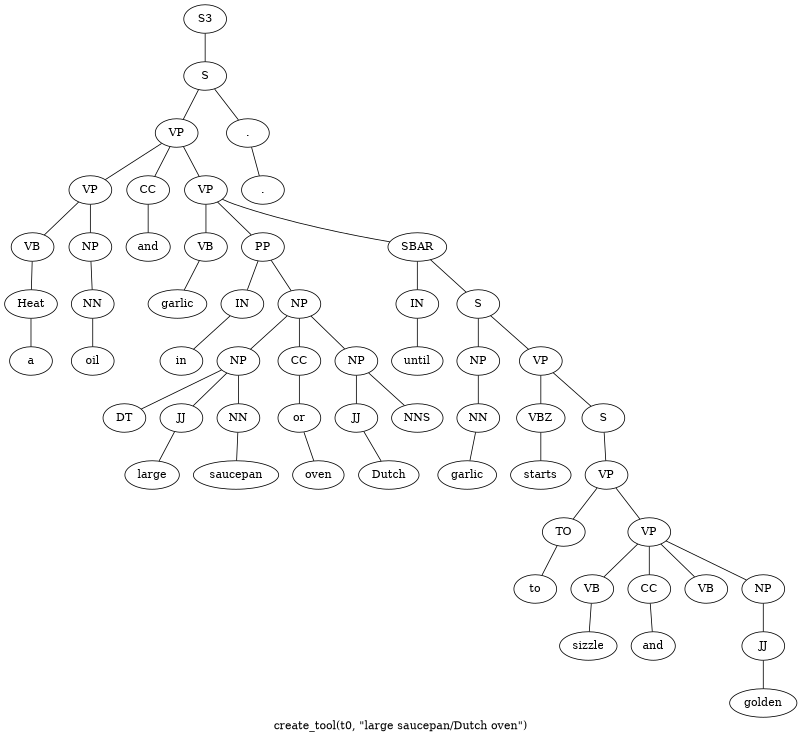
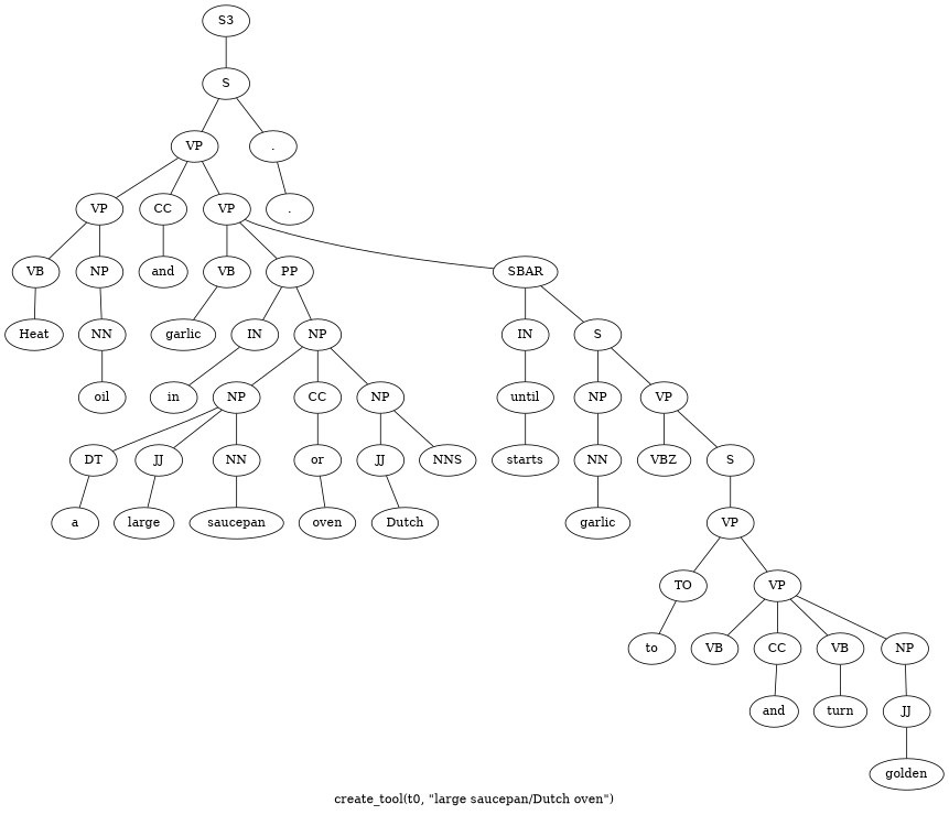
  graph {
    label="create_tool(t0, \"large saucepan/Dutch oven\")"
    n1 [label=S3]
    n2 [label=S]
    n3 [label=VP]
    n4 [label="."]
    n5 [label=VP]
    n6 [label=CC]
    n7 [label=VP]
    n8 [label="."]
    n9 [label=VB]
    n10 [label=NP]
    n11 [label=and]
    n12 [label=VB]
    n13 [label=PP]
    n14 [label=SBAR]
    n15 [label=Heat]
    n16 [label=NN]
    n17 [label=oil]
    n18 [label=garlic]
    n19 [label=IN]
    n20 [label=NP]
    n21 [label=IN]
    n22 [label=S]
    n23 [label=in]
    n24 [label=NP]
    n25 [label=CC]
    n26 [label=NP]
    n27 [label=DT]
    n28 [label=JJ]
    n29 [label=NN]
    n30 [label=or]
    n31 [label=JJ]
    n32 [label=NNS]
    n33 [label=a]
    n34 [label=large]
    n35 [label=saucepan]
    n36 [label=oven]
    n37 [label=Dutch]
    n38 [label=until]
    n39 [label=NP]
    n40 [label=VP]
    n41 [label=NN]
    n42 [label=VBZ]
    n43 [label=S]
    n44 [label=garlic]
    n45 [label=starts]
    n46 [label=VP]
    n47 [label=TO]
    n48 [label=VP]
    n49 [label=to]
    n50 [label=VB]
    n51 [label=CC]
    n52 [label=VB]
    n53 [label=NP]
-   n54 [label=sizzle]
    n55 [label=and]
+   n56 [label=turn]
    n57 [label=JJ]
    n58 [label=golden]
    n1 -- n2
    n2 -- n3
    n2 -- n4
    n3 -- n5
    n3 -- n6
    n3 -- n7
    n4 -- n8
    n5 -- n9
    n5 -- n10
    n6 -- n11
    n7 -- n12
    n7 -- n13
    n7 -- n14
    n9 -- n15
    n10 -- n16
    n12 -- n18
    n13 -- n19
    n13 -- n20
    n14 -- n21
    n14 -- n22
    n16 -- n17
    n19 -- n23
    n20 -- n24
    n20 -- n25
    n20 -- n26
    n21 -- n38
    n22 -- n39
    n22 -- n40
    n24 -- n27
    n24 -- n28
    n24 -- n29
    n25 -- n30
    n26 -- n31
    n26 -- n32
-   n15 -- n33
+   n27 -- n33
    n28 -- n34
    n29 -- n35
    n30 -- n36
    n31 -- n37
    n39 -- n41
    n40 -- n42
    n40 -- n43
    n41 -- n44
-   n42 -- n45
+   n38 -- n45
    n43 -- n46
    n46 -- n47
    n46 -- n48
    n47 -- n49
    n48 -- n50
    n48 -- n51
    n48 -- n52
    n48 -- n53
-   n50 -- n54
    n51 -- n55
+   n52 -- n56
    n53 -- n57
    n57 -- n58
  }
